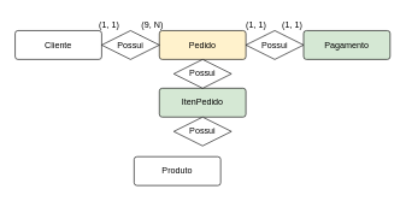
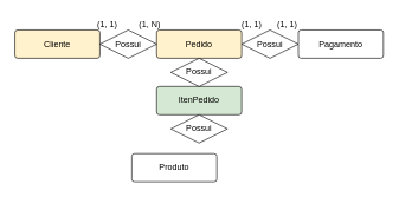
  <mxCell id="0" />
  <mxCell id="1" parent="0" />
- <mxCell id="2" value="Cliente" style="rounded=1;arcSize=10;whiteSpace=wrap;html=1;align=center;" vertex="1" parent="1"><mxGeometry x="20" y="42" width="120" height="40" as="geometry" /></mxCell>
+ <mxCell id="2" value="Cliente" style="rounded=1;arcSize=10;whiteSpace=wrap;html=1;align=center;fillColor=#fff2cc;" vertex="1" parent="1"><mxGeometry x="20" y="42" width="120" height="40" as="geometry" /></mxCell>
  <mxCell id="3" value="Produto" style="rounded=1;arcSize=10;whiteSpace=wrap;html=1;align=center;" vertex="1" parent="1"><mxGeometry x="185" y="217" width="120" height="40" as="geometry" /></mxCell>
  <mxCell id="4" value="Pedido" style="rounded=1;arcSize=10;whiteSpace=wrap;html=1;align=center;fillColor=#fff2cc;" vertex="1" parent="1"><mxGeometry x="220" y="42" width="120" height="40" as="geometry" /></mxCell>
- <mxCell id="5" value="Pagamento" style="rounded=1;arcSize=10;whiteSpace=wrap;html=1;align=center;fillColor=#d5e8d4;" vertex="1" parent="1"><mxGeometry x="420" y="42" width="120" height="40" as="geometry" /></mxCell>
+ <mxCell id="5" value="Pagamento" style="rounded=1;arcSize=10;whiteSpace=wrap;html=1;align=center;" vertex="1" parent="1"><mxGeometry x="420" y="42" width="120" height="40" as="geometry" /></mxCell>
  <mxCell id="6" value="ItenPedido" style="rounded=1;arcSize=10;whiteSpace=wrap;html=1;align=center;fillColor=#d5e8d4;" vertex="1" parent="1"><mxGeometry x="220" y="122" width="120" height="40" as="geometry" /></mxCell>
  <mxCell id="7" value="Possui" style="shape=rhombus;perimeter=rhombusPerimeter;whiteSpace=wrap;html=1;align=center;" vertex="1" parent="1"><mxGeometry x="140" y="42" width="80" height="40" as="geometry" /></mxCell>
  <mxCell id="8" value="Possui" style="shape=rhombus;perimeter=rhombusPerimeter;whiteSpace=wrap;html=1;align=center;" vertex="1" parent="1"><mxGeometry x="340" y="42" width="80" height="40" as="geometry" /></mxCell>
  <mxCell id="9" value="(1, 1)" style="text;html=1;align=center;verticalAlign=middle;resizable=0;points=[];autosize=1;strokeColor=none;fillColor=none;" vertex="1" parent="1"><mxGeometry x="125" y="20" width="50" height="30" as="geometry" /></mxCell>
- <mxCell id="10" value="(9, N)" style="text;html=1;align=center;verticalAlign=middle;resizable=0;points=[];autosize=1;strokeColor=none;fillColor=none;" vertex="1" parent="1"><mxGeometry x="185" y="20" width="50" height="30" as="geometry" /></mxCell>
+ <mxCell id="10" value="(1, N)" style="text;html=1;align=center;verticalAlign=middle;resizable=0;points=[];autosize=1;strokeColor=none;fillColor=none;" vertex="1" parent="1"><mxGeometry x="185" y="20" width="50" height="30" as="geometry" /></mxCell>
  <mxCell id="11" value="(1, 1)" style="text;html=1;align=center;verticalAlign=middle;resizable=0;points=[];autosize=1;strokeColor=none;fillColor=none;" vertex="1" parent="1"><mxGeometry x="329" y="20" width="50" height="30" as="geometry" /></mxCell>
  <mxCell id="12" value="(1, 1)" style="text;html=1;align=center;verticalAlign=middle;resizable=0;points=[];autosize=1;strokeColor=none;fillColor=none;" vertex="1" parent="1"><mxGeometry x="379" y="20" width="50" height="30" as="geometry" /></mxCell>
  <mxCell id="13" value="Possui" style="shape=rhombus;perimeter=rhombusPerimeter;whiteSpace=wrap;html=1;align=center;" vertex="1" parent="1"><mxGeometry x="240" y="82" width="80" height="40" as="geometry" /></mxCell>
  <mxCell id="14" value="Possui" style="shape=rhombus;perimeter=rhombusPerimeter;whiteSpace=wrap;html=1;align=center;" vertex="1" parent="1"><mxGeometry x="240" y="162" width="80" height="40" as="geometry" /></mxCell>
